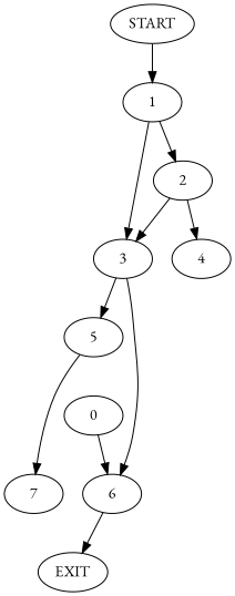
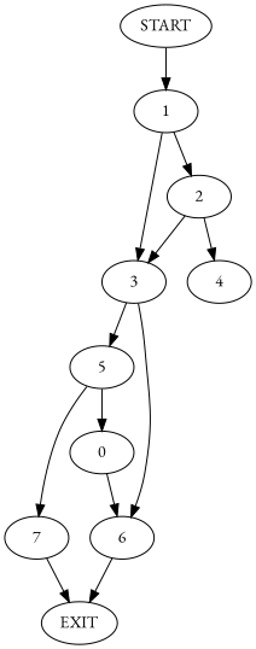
  digraph {
    fontname="EB Garamond"
    node [fontname="EB Garamond"]
    edge [fontname="EB Garamond"]
    n1 [label=START]
    1
    2
    3
    n5 [label=EXIT]
    4
    5
    6
    7
    n10 [label=0]
    n1 -> 1
    1 -> 2
    1 -> 3
    2 -> 3
    2 -> 4
    3 -> 5
    3 -> 6
    5 -> 7
+   5 -> n10
    6 -> n5
+   7 -> n5
    n10 -> 6
  }
